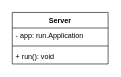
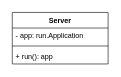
  <mxCell id="0" />
  <mxCell id="1" parent="0" />
  <mxCell id="2" value="Server" style="swimlane;fontStyle=1;align=center;verticalAlign=top;childLayout=stackLayout;horizontal=1;startSize=26;horizontalStack=0;resizeParent=1;resizeParentMax=0;resizeLast=0;collapsible=1;marginBottom=0;" vertex="1" parent="1"><mxGeometry x="20" y="20" width="160" height="86" as="geometry" /></mxCell>
  <mxCell id="3" value="- app: run.Application" style="text;strokeColor=none;fillColor=none;align=left;verticalAlign=top;spacingLeft=4;spacingRight=4;overflow=hidden;rotatable=0;points=[[0,0.5],[1,0.5]];portConstraint=eastwest;" vertex="1" parent="2"><mxGeometry y="26" width="160" height="26" as="geometry" /></mxCell>
  <mxCell id="4" value="" style="line;strokeWidth=1;fillColor=none;align=left;verticalAlign=middle;spacingTop=-1;spacingLeft=3;spacingRight=3;rotatable=0;labelPosition=right;points=[];portConstraint=eastwest;" vertex="1" parent="2"><mxGeometry y="52" width="160" height="8" as="geometry" /></mxCell>
- <mxCell id="5" value="+ run(): void" style="text;strokeColor=none;fillColor=none;align=left;verticalAlign=top;spacingLeft=4;spacingRight=4;overflow=hidden;rotatable=0;points=[[0,0.5],[1,0.5]];portConstraint=eastwest;" vertex="1" parent="2"><mxGeometry y="60" width="160" height="26" as="geometry" /></mxCell>
+ <mxCell id="5" value="+ run(): app" style="text;strokeColor=none;fillColor=none;align=left;verticalAlign=top;spacingLeft=4;spacingRight=4;overflow=hidden;rotatable=0;points=[[0,0.5],[1,0.5]];portConstraint=eastwest;" vertex="1" parent="2"><mxGeometry y="60" width="160" height="26" as="geometry" /></mxCell>
